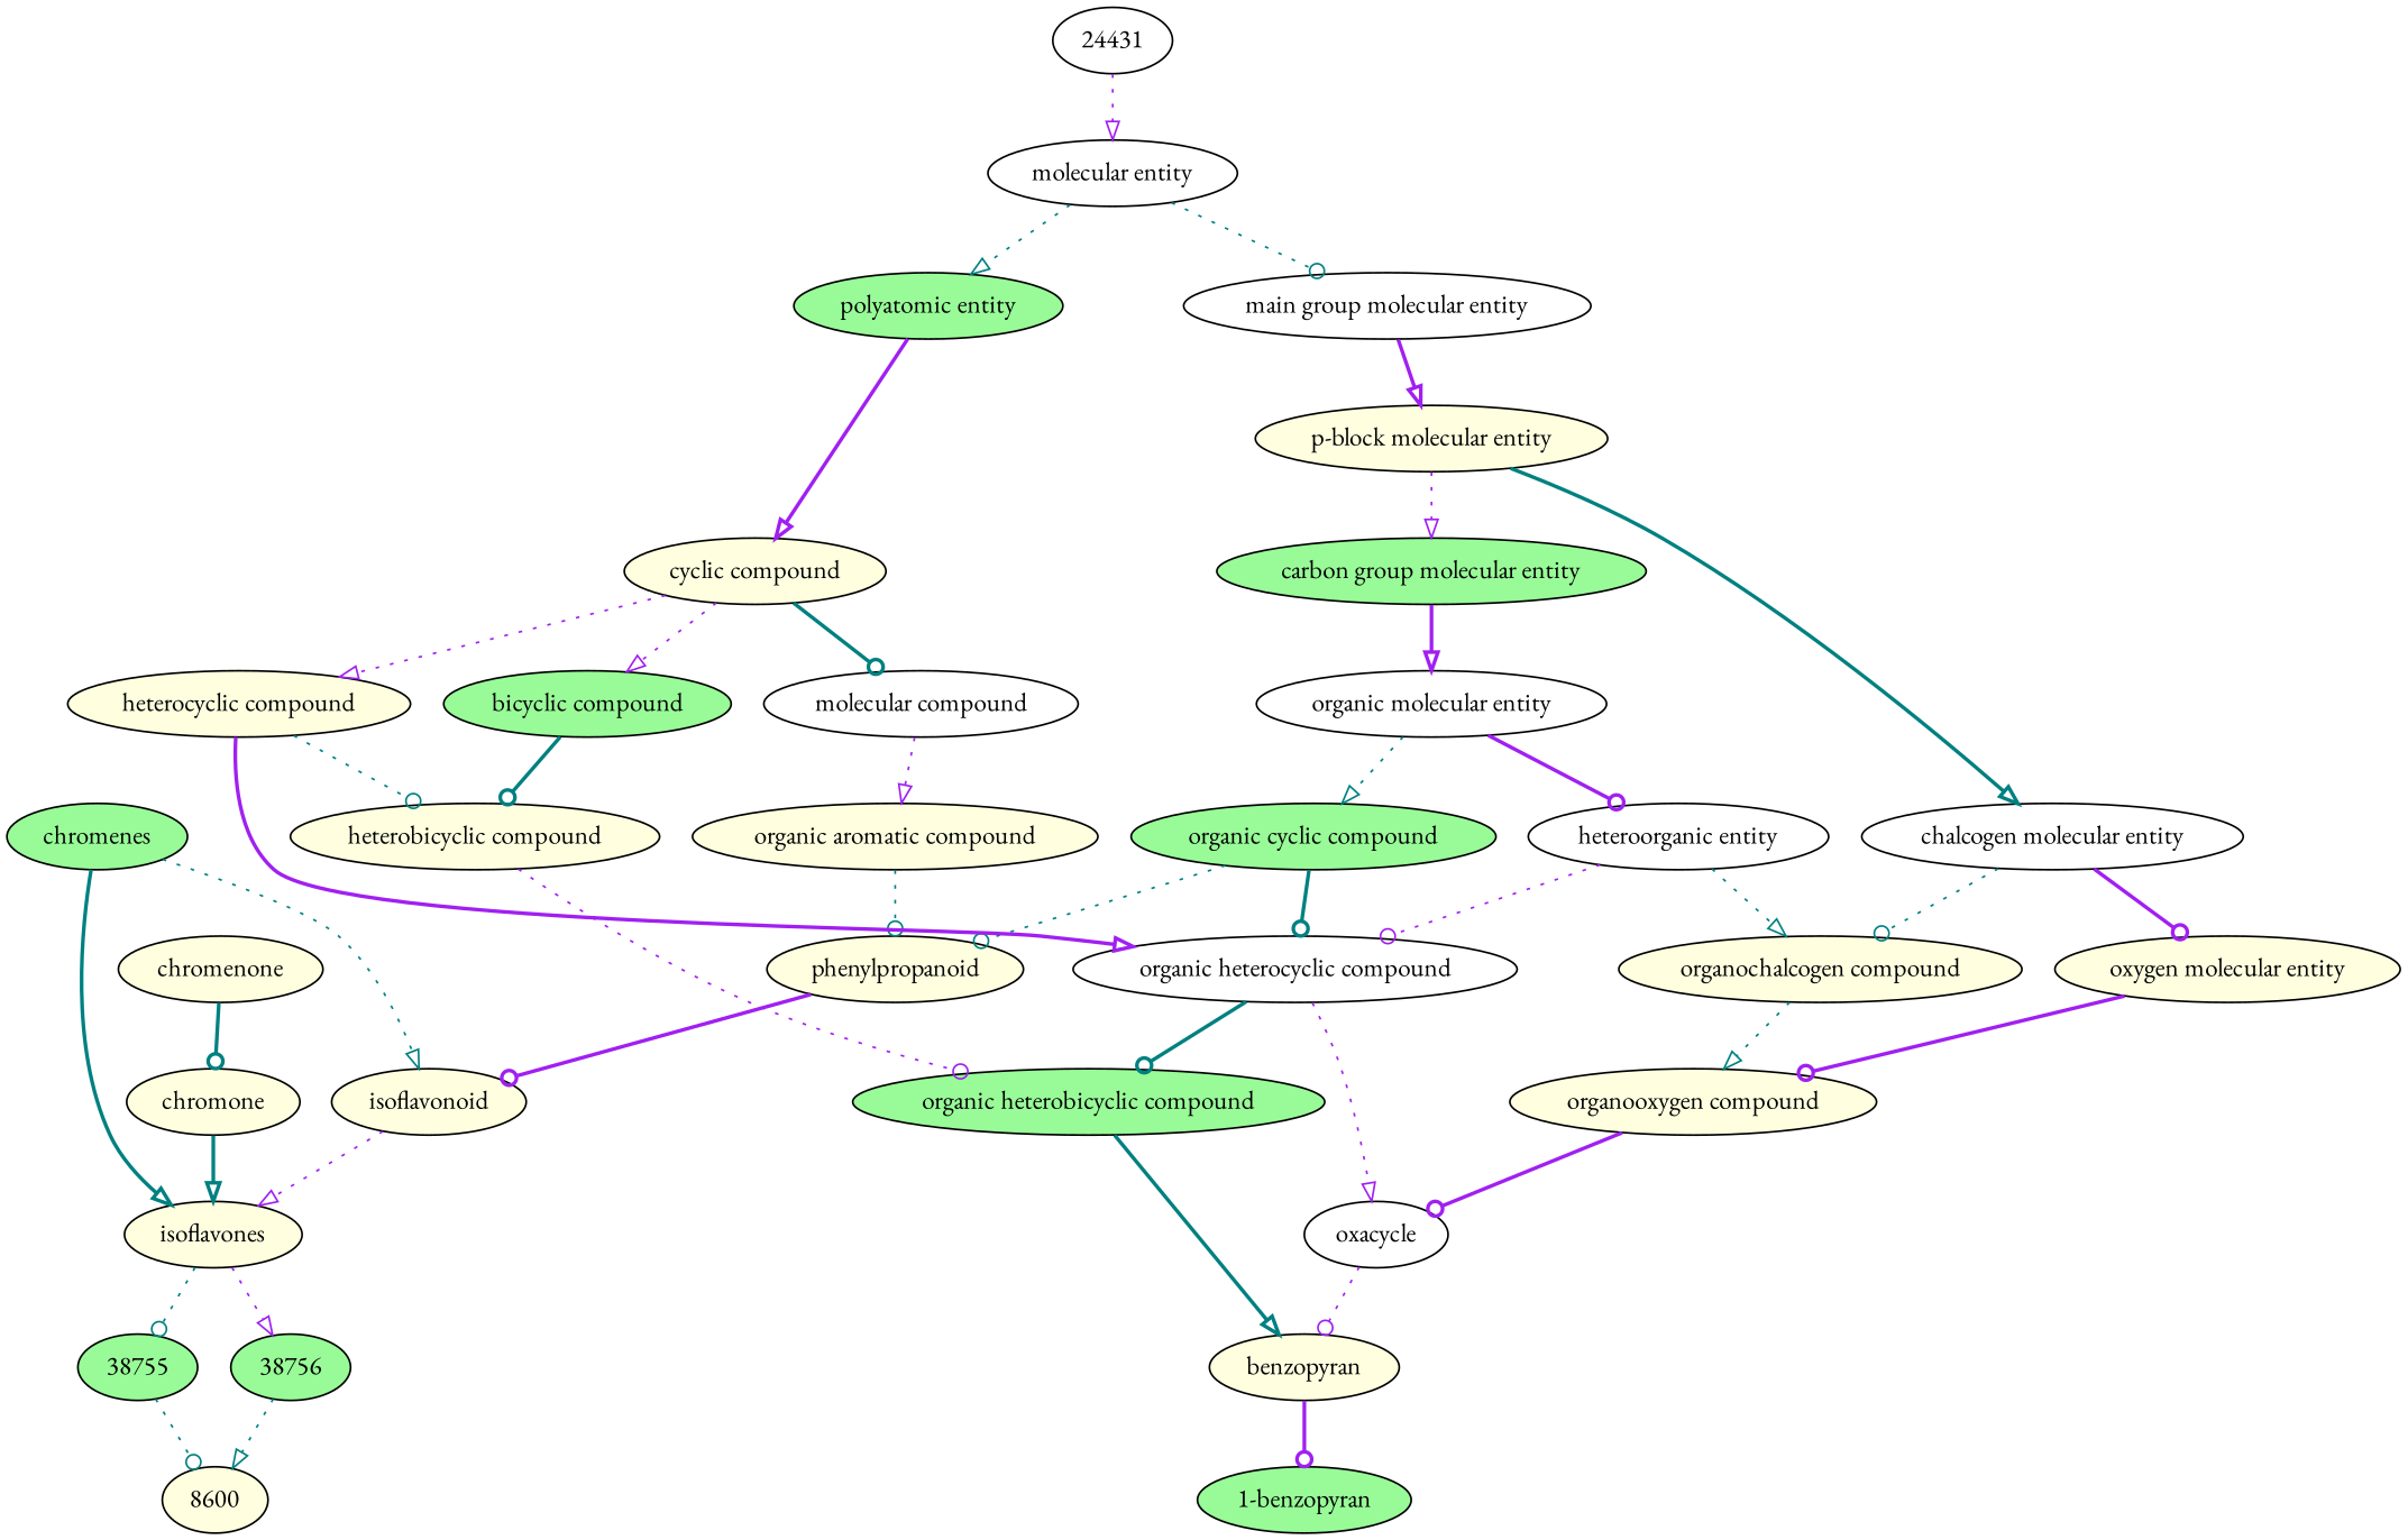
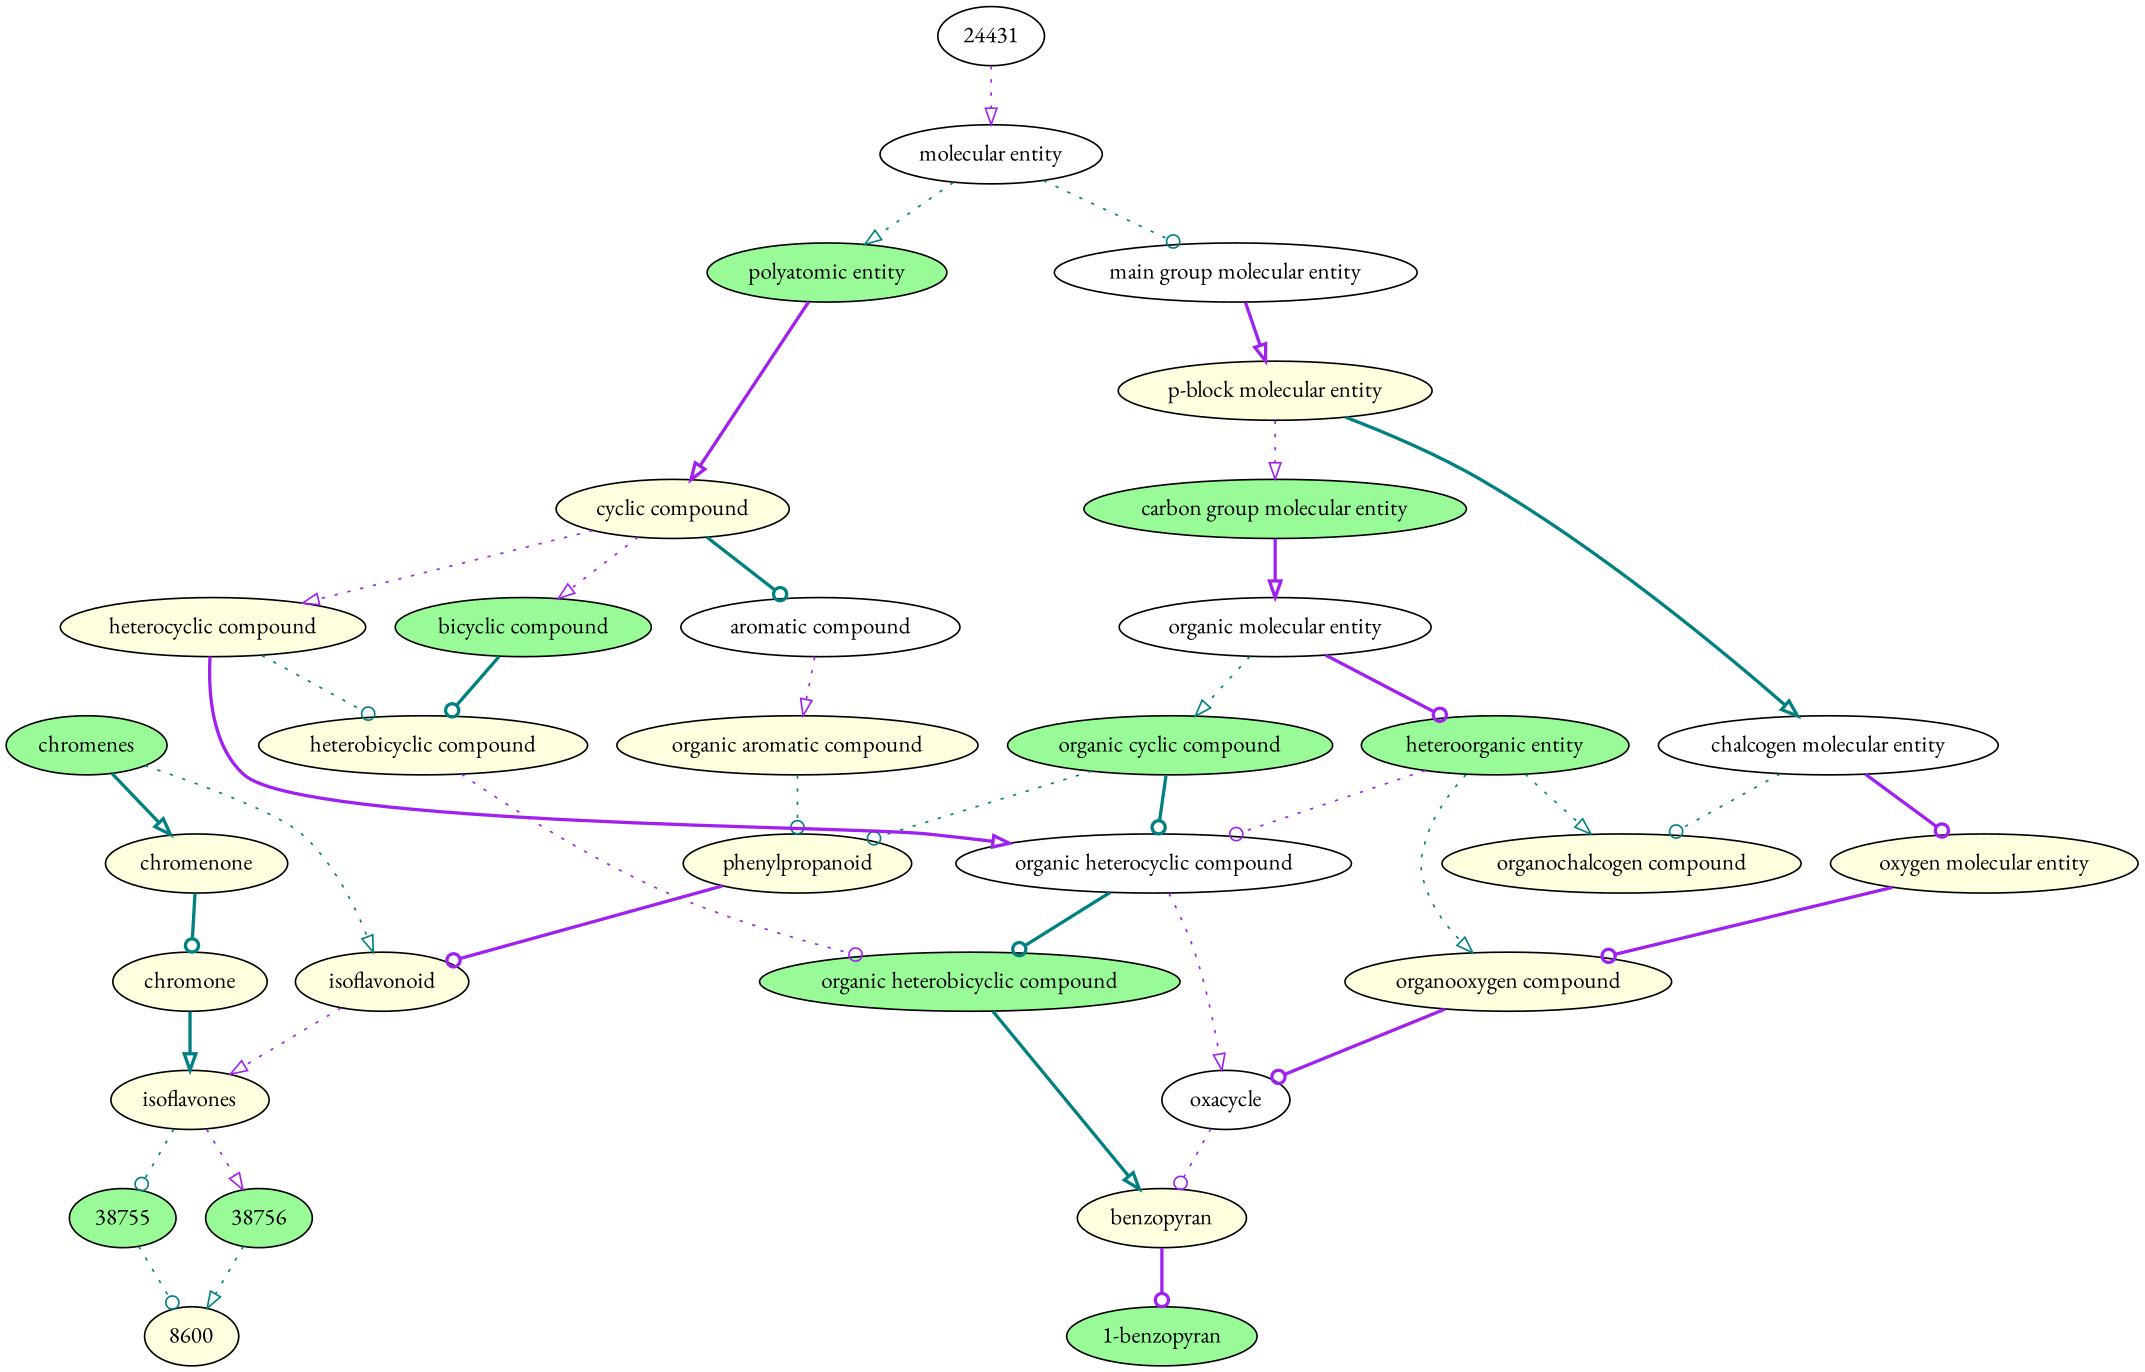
  digraph {
    fontname="EB Garamond"
    node [fillcolor=lightyellow fontname="EB Garamond" style=filled]
    edge [arrowhead=onormal color=teal fontname="EB Garamond" style=dotted]
    n1 [label=8600]
    n2 [fillcolor=palegreen label=38756]
    n3 [fillcolor=palegreen label=38755]
    n4 [label=isoflavones]
    n5 [label=chromone]
    n6 [label=isoflavonoid]
    n7 [label=chromenone]
    n8 [label=phenylpropanoid]
    n9 [fillcolor=palegreen label=chromenes]
    n10 [label="organic aromatic compound"]
    n11 [fillcolor=palegreen label="1-benzopyran"]
    n12 [fillcolor=palegreen label="organic cyclic compound"]
    n13 [fillcolor=white label="organic heterocyclic compound"]
    n14 [fillcolor=white label=oxacycle]
    n15 [fillcolor=palegreen label="organic heterobicyclic compound"]
-   n16 [fillcolor=white label="molecular compound"]
+   n16 [fillcolor=white label="aromatic compound"]
    n17 [label=benzopyran]
    n18 [fillcolor=white label="organic molecular entity"]
-   n19 [fillcolor=white label="heteroorganic entity"]
+   n19 [fillcolor=palegreen label="heteroorganic entity"]
    n20 [label="organochalcogen compound"]
    n21 [label="cyclic compound"]
    n22 [label="heterocyclic compound"]
    n23 [fillcolor=palegreen label="bicyclic compound"]
    n24 [label="heterobicyclic compound"]
    n25 [fillcolor=palegreen label="carbon group molecular entity"]
    n26 [fillcolor=palegreen label="polyatomic entity"]
    n27 [label="organooxygen compound"]
    n28 [label="p-block molecular entity"]
    n29 [fillcolor=white label="chalcogen molecular entity"]
    n30 [label="oxygen molecular entity"]
    n31 [fillcolor=white label="molecular entity"]
    n32 [fillcolor=white label="main group molecular entity"]
    n33 [fillcolor=white label=24431]
    n2 -> n1
    n3 -> n1 [arrowhead=odot]
    n4 -> n2 [color=purple]
    n4 -> n3 [arrowhead=odot]
    n5 -> n4 [style=bold]
    n6 -> n4 [color=purple]
    n7 -> n5 [arrowhead=odot style=bold]
    n8 -> n6 [arrowhead=odot color=purple style=bold]
    n9 -> n6
-   n9 -> n4 [style=bold]
+   n9 -> n7 [style=bold]
    n10 -> n8 [arrowhead=odot]
    n12 -> n8 [arrowhead=odot]
    n12 -> n13 [arrowhead=odot style=bold]
    n13 -> n14 [color=purple]
    n13 -> n15 [arrowhead=odot style=bold]
    n14 -> n17 [arrowhead=odot color=purple]
    n15 -> n17 [style=bold]
    n16 -> n10 [color=purple]
    n17 -> n11 [arrowhead=odot color=purple style=bold]
    n18 -> n12
    n18 -> n19 [arrowhead=odot color=purple style=bold]
    n19 -> n13 [arrowhead=odot color=purple]
    n19 -> n20
-   n20 -> n27
+   n19 -> n27
    n21 -> n16 [arrowhead=odot style=bold]
    n21 -> n22 [color=purple]
    n21 -> n23 [color=purple]
    n22 -> n13 [color=purple style=bold]
    n22 -> n24 [arrowhead=odot]
    n23 -> n24 [arrowhead=odot style=bold]
    n24 -> n15 [arrowhead=odot color=purple]
    n25 -> n18 [color=purple style=bold]
    n26 -> n21 [color=purple style=bold]
    n27 -> n14 [arrowhead=odot color=purple style=bold]
    n28 -> n25 [color=purple]
    n28 -> n29 [style=bold]
    n29 -> n20 [arrowhead=odot]
    n29 -> n30 [arrowhead=odot color=purple style=bold]
    n30 -> n27 [arrowhead=odot color=purple style=bold]
    n31 -> n26
    n31 -> n32 [arrowhead=odot]
    n32 -> n28 [color=purple style=bold]
    n33 -> n31 [color=purple]
  }
